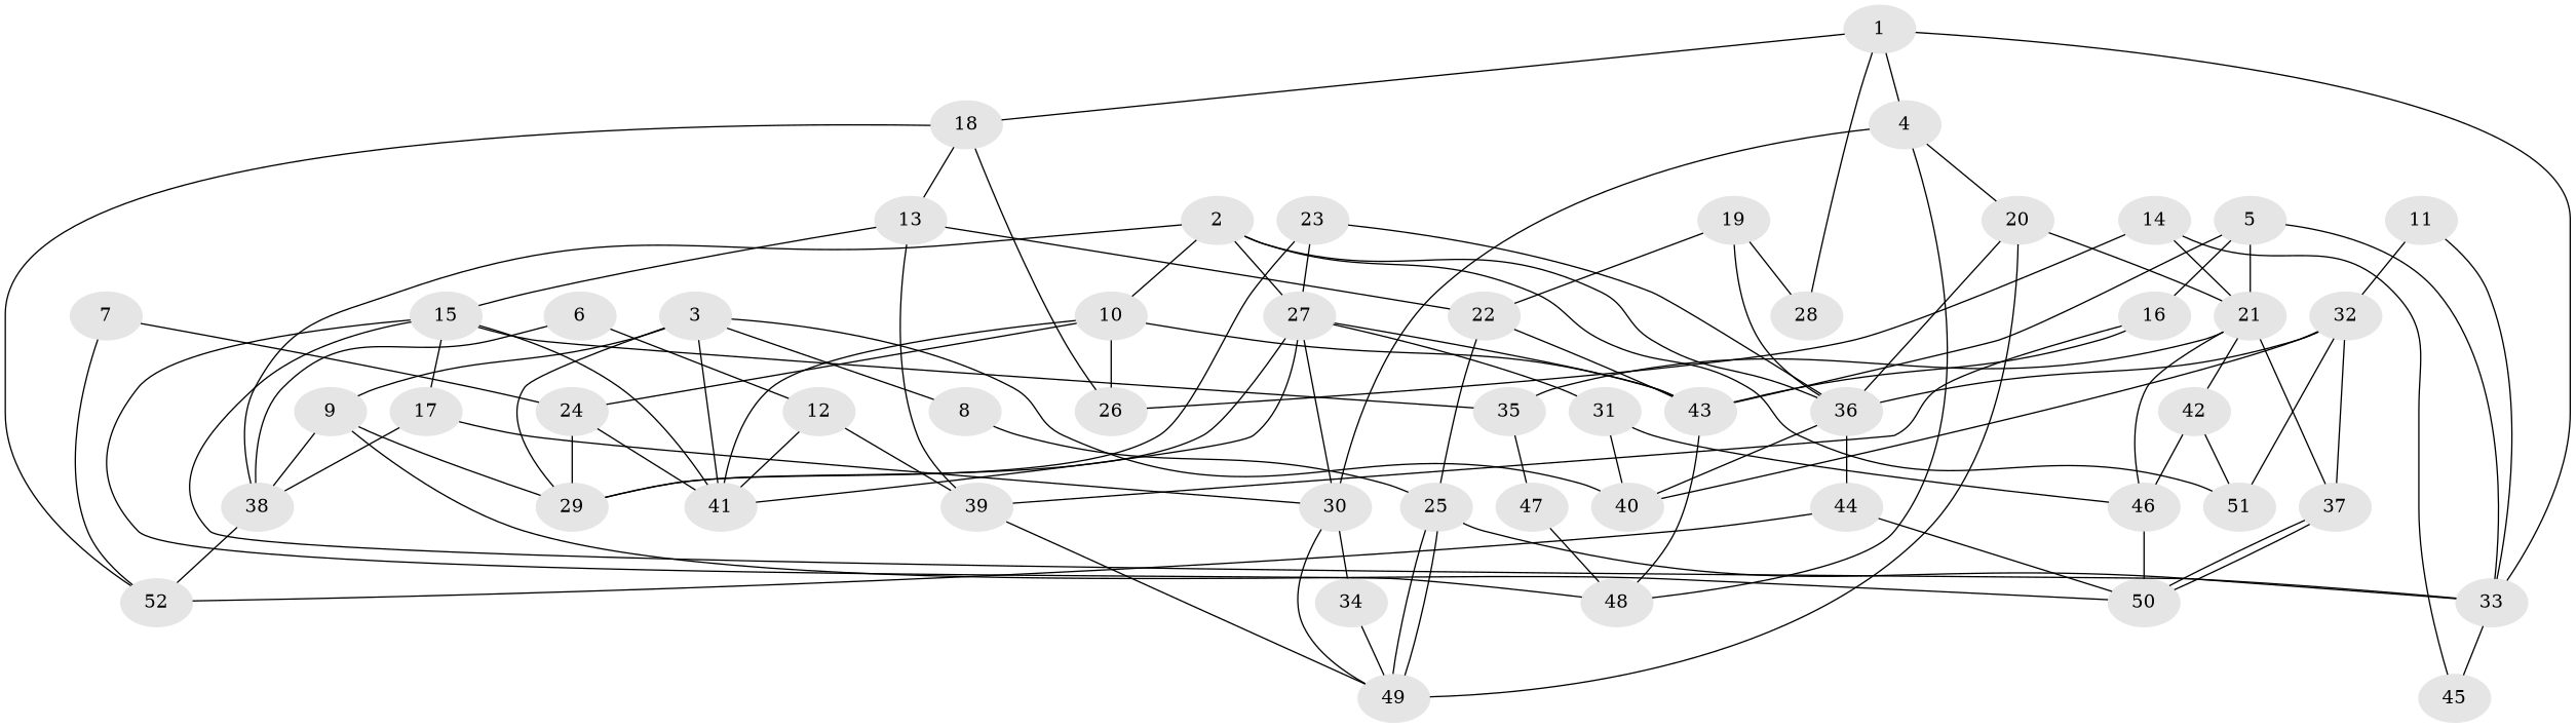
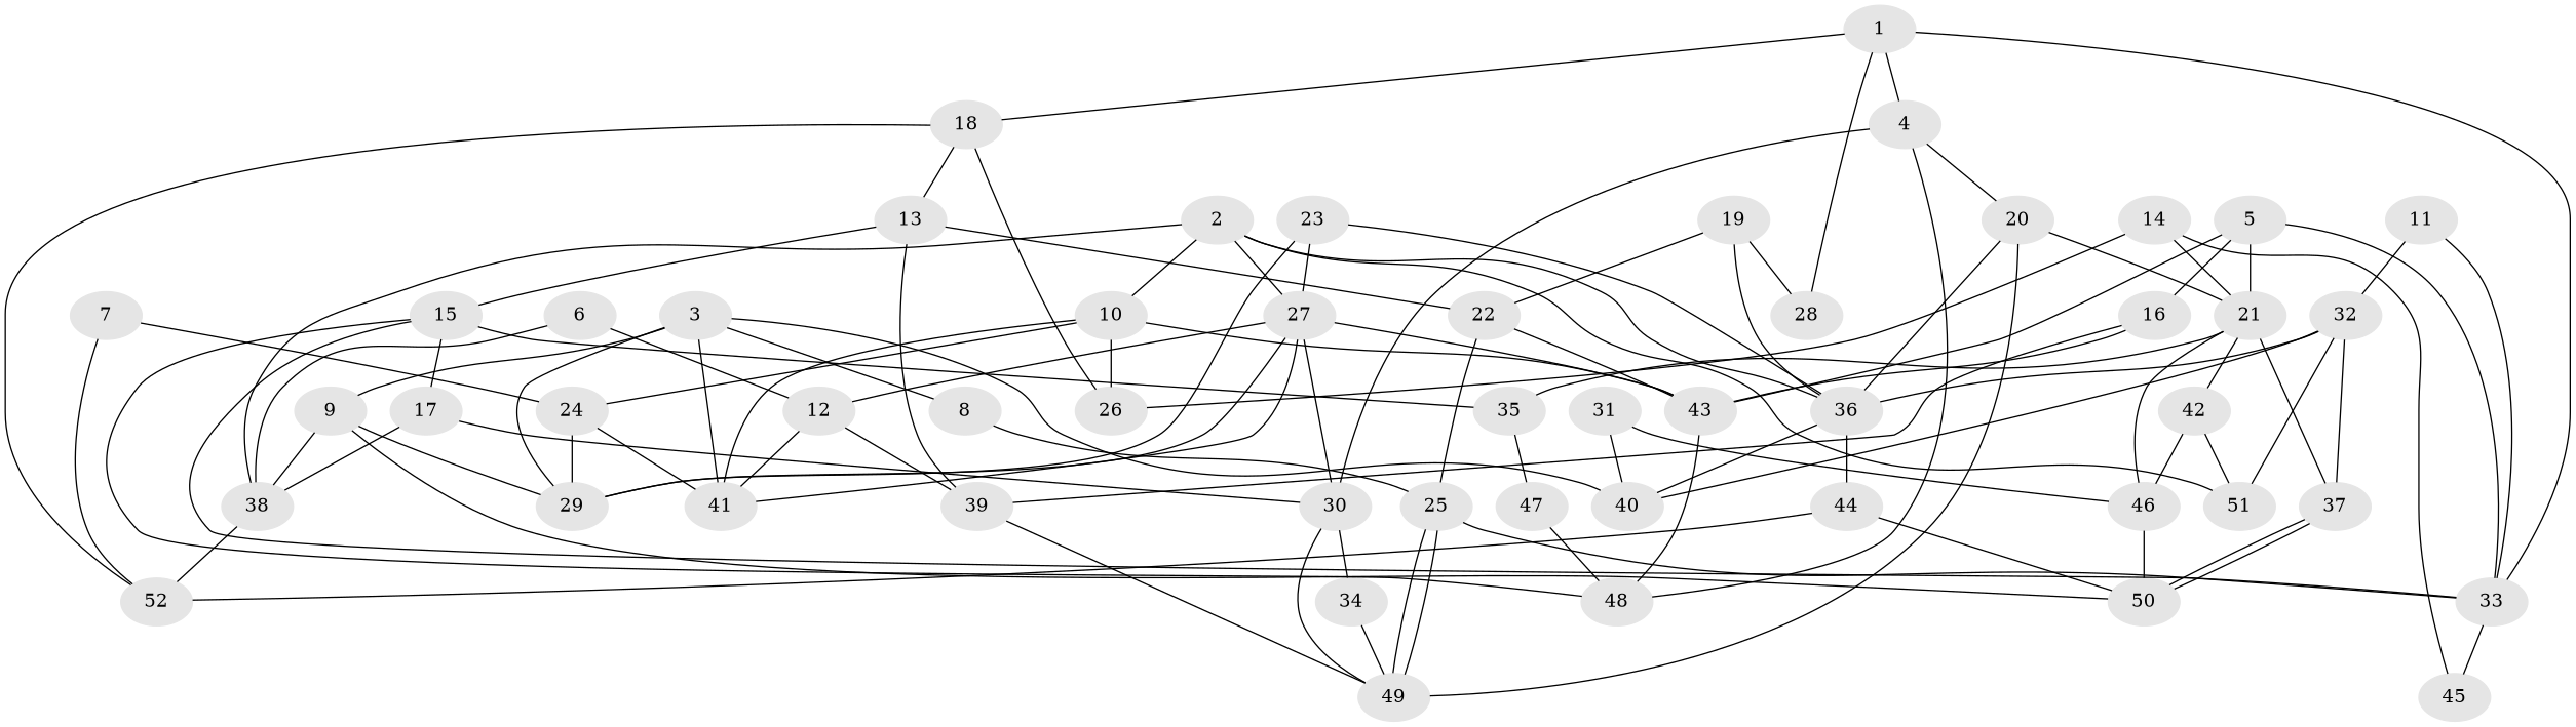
  graph {
    node [color=gray90 style=filled]
    1
    4
    18
    28
    33
    20
    30
    48
    52
    26
    13
    45
    2
    27
    36
    38
    51
    10
    29
    41
    43
    31
    40
    44
    3
    8
    9
    25
    50
    21
    49
    34
    5
    16
    39
    35
    37
    42
    46
    6
    12
    7
    24
    11
    32
    15
    22
    17
    14
    47
    19
    23
    1 -- 4
    1 -- 18
    1 -- 28
    1 -- 33
    4 -- 20
    4 -- 30
    4 -- 48
    18 -- 52
    18 -- 26
    18 -- 13
    33 -- 45
    20 -- 36
    20 -- 21
    20 -- 49
    30 -- 49
    30 -- 34
    13 -- 39
    13 -- 15
    13 -- 22
    2 -- 27
    2 -- 36
    2 -- 38
    2 -- 51
    2 -- 10
    27 -- 30
    27 -- 29
    27 -- 41
    27 -- 43
-   27 -- 31
+   27 -- 12
    36 -- 40
    36 -- 44
    38 -- 52
    10 -- 26
    10 -- 41
    10 -- 43
    10 -- 24
    43 -- 48
    31 -- 40
    31 -- 46
    44 -- 52
    44 -- 50
    3 -- 29
    3 -- 41
    3 -- 40
    3 -- 8
    3 -- 9
    8 -- 25
    9 -- 38
    9 -- 29
    9 -- 50
    25 -- 33
    25 -- 49
    25 -- 49
    21 -- 35
    21 -- 37
    21 -- 42
    21 -- 46
    34 -- 49
    5 -- 33
    5 -- 43
    5 -- 21
    5 -- 16
    16 -- 43
    16 -- 39
    39 -- 49
    35 -- 47
    37 -- 50
    37 -- 50
    42 -- 51
    42 -- 46
    46 -- 50
    6 -- 38
    6 -- 12
    12 -- 41
    12 -- 39
    7 -- 52
    7 -- 24
    24 -- 29
    24 -- 41
    11 -- 33
    11 -- 32
    32 -- 36
    32 -- 51
    32 -- 40
    32 -- 37
    15 -- 33
    15 -- 48
-   15 -- 41
    15 -- 35
    15 -- 17
    22 -- 43
    22 -- 25
    17 -- 30
    17 -- 38
    14 -- 26
    14 -- 45
    14 -- 21
    47 -- 48
    19 -- 28
    19 -- 36
    19 -- 22
    23 -- 27
    23 -- 36
    23 -- 29
  }
